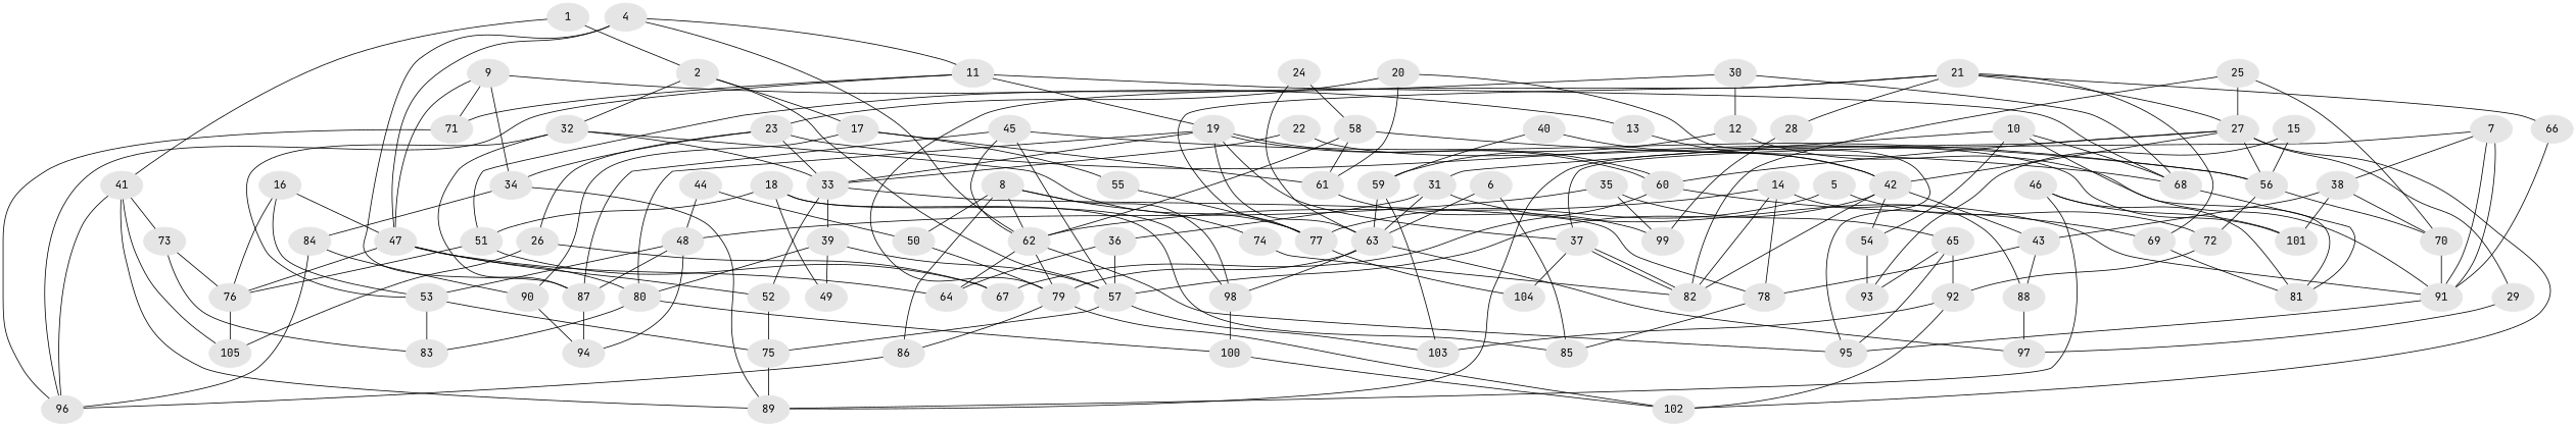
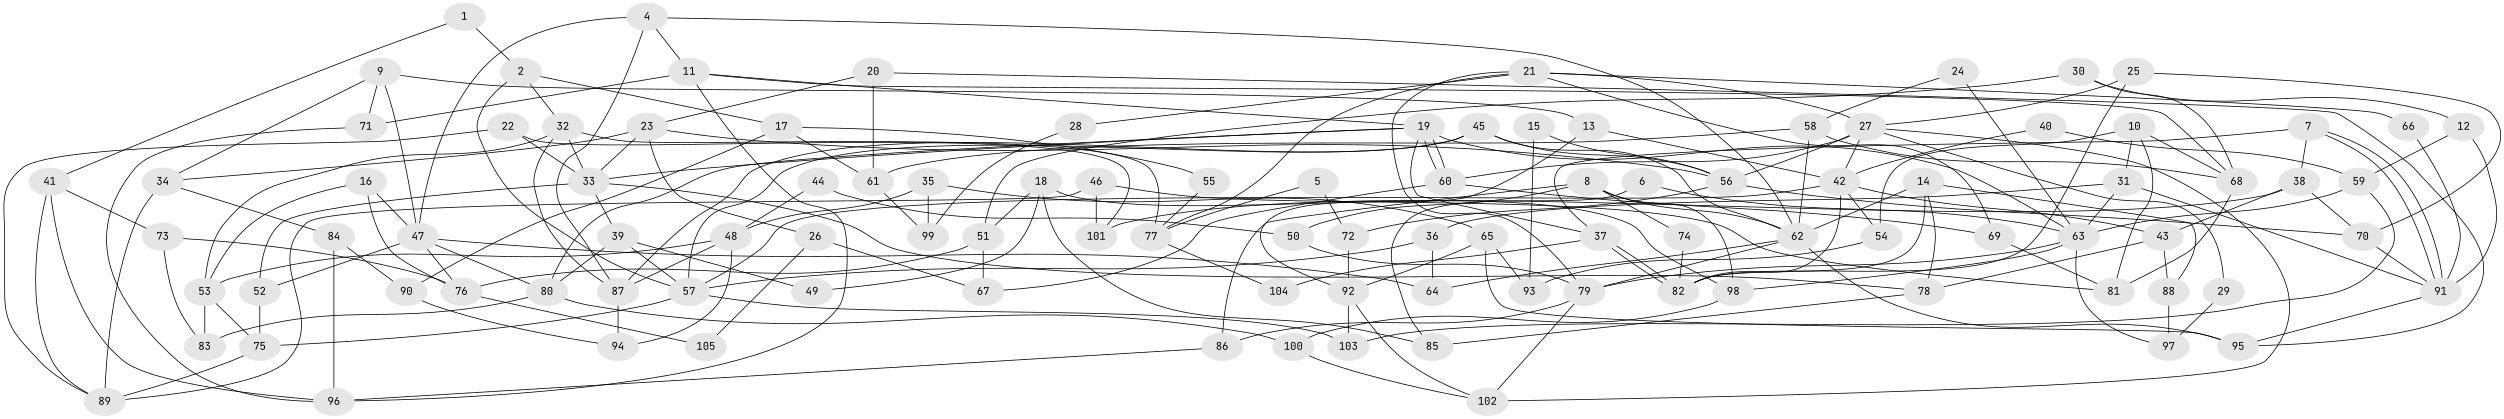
  graph {
    fontname="JetBrains Mono"
    node [color=gray90 fontname="JetBrains Mono" style=filled]
    edge [fontname="JetBrains Mono"]
    1
    2
    41
    17
    32
    57
    96
    105
    89
    73
    55
    61
    90
    87
    77
    53
    33
    75
    103
    4
    11
    47
    62
    71
    68
    19
    76
    80
    52
    64
    95
    79
    94
    5
    72
    54
    93
    92
    104
    6
    63
    85
    98
    97
    7
    37
    38
    91
    82
    101
    70
    43
    8
    50
    74
    86
    100
    9
    13
    34
    42
    84
    10
    31
    81
    36
    60
    12
    59
    102
    14
    78
    88
    15
    56
    16
    83
    99
    18
    49
    51
    67
    39
    69
    20
    23
    26
    21
    27
    28
    66
    29
    22
    24
    58
    25
    30
    35
    48
    65
    40
    44
    45
    46
    1 -- 2
    1 -- 41
    2 -- 17
    2 -- 32
    2 -- 57
    41 -- 96
-   41 -- 105
    41 -- 89
    41 -- 73
    17 -- 55
    17 -- 61
    17 -- 90
    32 -- 87
    32 -- 77
    32 -- 53
    32 -- 33
    57 -- 75
    57 -- 103
    73 -- 76
    73 -- 83
    55 -- 77
    61 -- 99
    90 -- 94
    87 -- 94
    77 -- 104
    53 -- 75
    53 -- 83
    33 -- 52
    33 -- 78
    33 -- 39
    75 -- 89
    4 -- 87
    4 -- 11
    4 -- 47
    4 -- 62
    11 -- 96
    11 -- 71
    11 -- 68
    11 -- 19
    47 -- 76
    47 -- 80
    47 -- 52
    47 -- 64
    62 -- 64
    62 -- 95
    62 -- 79
    71 -- 96
    68 -- 81
    19 -- 33
    19 -- 80
    19 -- 63
    19 -- 37
    19 -- 60
    19 -- 60
    76 -- 105
    80 -- 100
    80 -- 83
    52 -- 75
    79 -- 86
    79 -- 102
    5 -- 77
    5 -- 72
    72 -- 92
    54 -- 93
    92 -- 103
    92 -- 102
    6 -- 63
    6 -- 85
    63 -- 79
    63 -- 98
    63 -- 97
    98 -- 100
    7 -- 37
    7 -- 38
    7 -- 91
    7 -- 91
    37 -- 104
    37 -- 82
    37 -- 82
    38 -- 101
    38 -- 70
    38 -- 43
    91 -- 95
    70 -- 91
    43 -- 78
    43 -- 88
    8 -- 62
    8 -- 98
    8 -- 50
    8 -- 74
    8 -- 86
    50 -- 79
    74 -- 82
    86 -- 96
    100 -- 102
    9 -- 47
    9 -- 71
    9 -- 13
    9 -- 34
+   13 -- 92
    13 -- 42
    34 -- 89
    34 -- 84
    42 -- 57
    42 -- 54
    42 -- 82
    42 -- 43
    84 -- 96
    84 -- 90
    10 -- 68
    10 -- 54
    10 -- 31
    10 -- 81
    31 -- 63
    31 -- 91
    31 -- 36
    36 -- 57
    36 -- 64
    60 -- 67
    60 -- 69
    12 -- 91
    12 -- 59
    59 -- 103
    59 -- 63
    14 -- 62
    14 -- 82
    14 -- 78
    14 -- 88
    78 -- 85
    88 -- 97
    15 -- 93
    15 -- 56
    56 -- 72
    56 -- 70
    16 -- 53
    16 -- 47
    16 -- 76
    18 -- 85
    18 -- 98
    18 -- 49
    18 -- 51
    51 -- 76
    51 -- 67
    39 -- 57
    39 -- 80
    39 -- 49
    69 -- 81
    20 -- 61
    20 -- 95
    20 -- 23
    23 -- 33
    23 -- 34
    23 -- 56
    23 -- 26
    26 -- 105
    26 -- 67
    21 -- 77
    21 -- 79
    21 -- 69
    21 -- 27
    21 -- 28
    21 -- 66
-   27 -- 89
+   22 -- 89
    27 -- 42
    27 -- 60
    27 -- 102
    27 -- 56
    27 -- 29
    28 -- 99
    66 -- 91
    29 -- 97
    22 -- 33
    22 -- 101
    24 -- 63
    24 -- 58
    58 -- 61
    58 -- 62
    58 -- 68
    25 -- 82
    25 -- 70
    25 -- 27
    30 -- 68
    30 -- 12
    30 -- 51
    35 -- 99
    35 -- 48
    35 -- 65
    48 -- 87
    48 -- 53
    48 -- 94
    65 -- 95
    65 -- 93
    65 -- 92
    40 -- 42
    40 -- 59
    44 -- 50
    44 -- 48
    45 -- 57
    45 -- 87
    45 -- 62
    45 -- 56
    46 -- 89
    46 -- 101
    46 -- 81
  }
